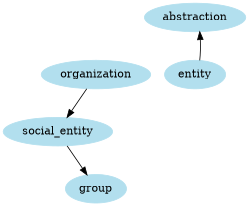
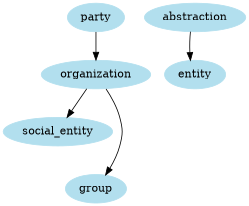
  digraph {
    node [color=lightblue2 style=filled]
+   party
    organization
    n3 [label=social_entity]
    group
    abstraction
    entity
+   party -> organization
    organization -> n3
-   n3 -> group
-   entity -> abstraction
+   organization -> group
+   abstraction -> entity
  }
